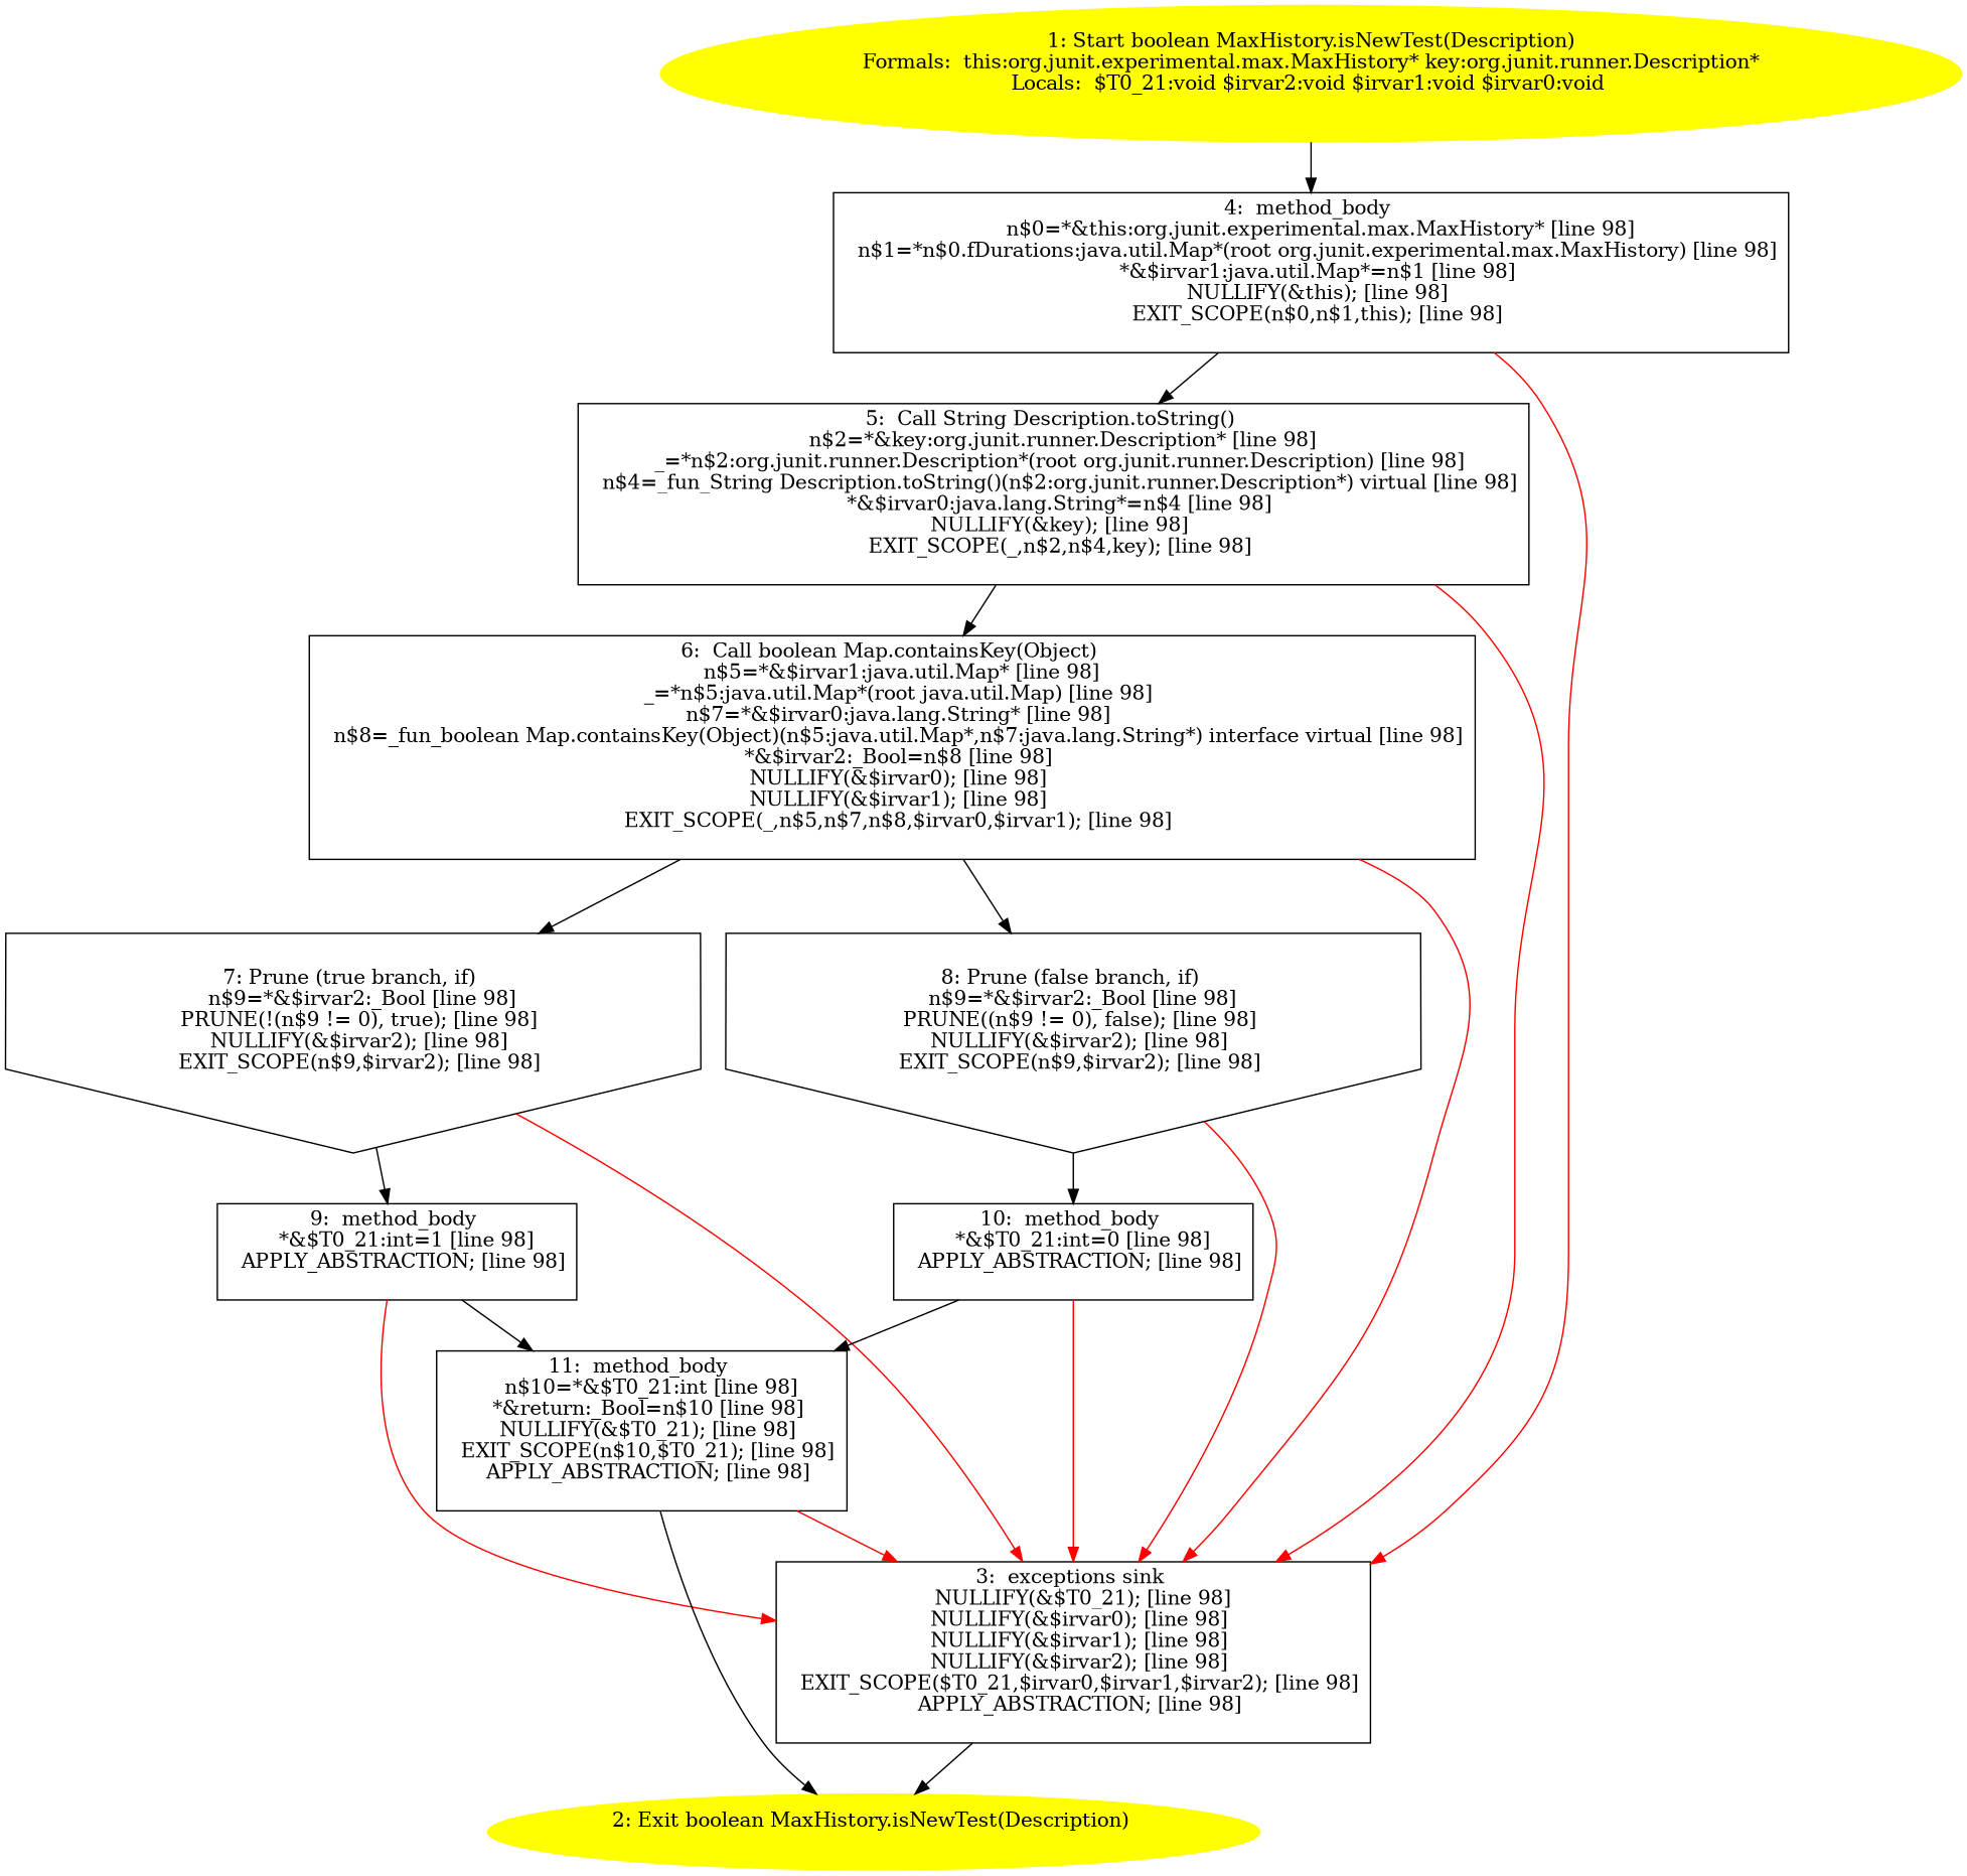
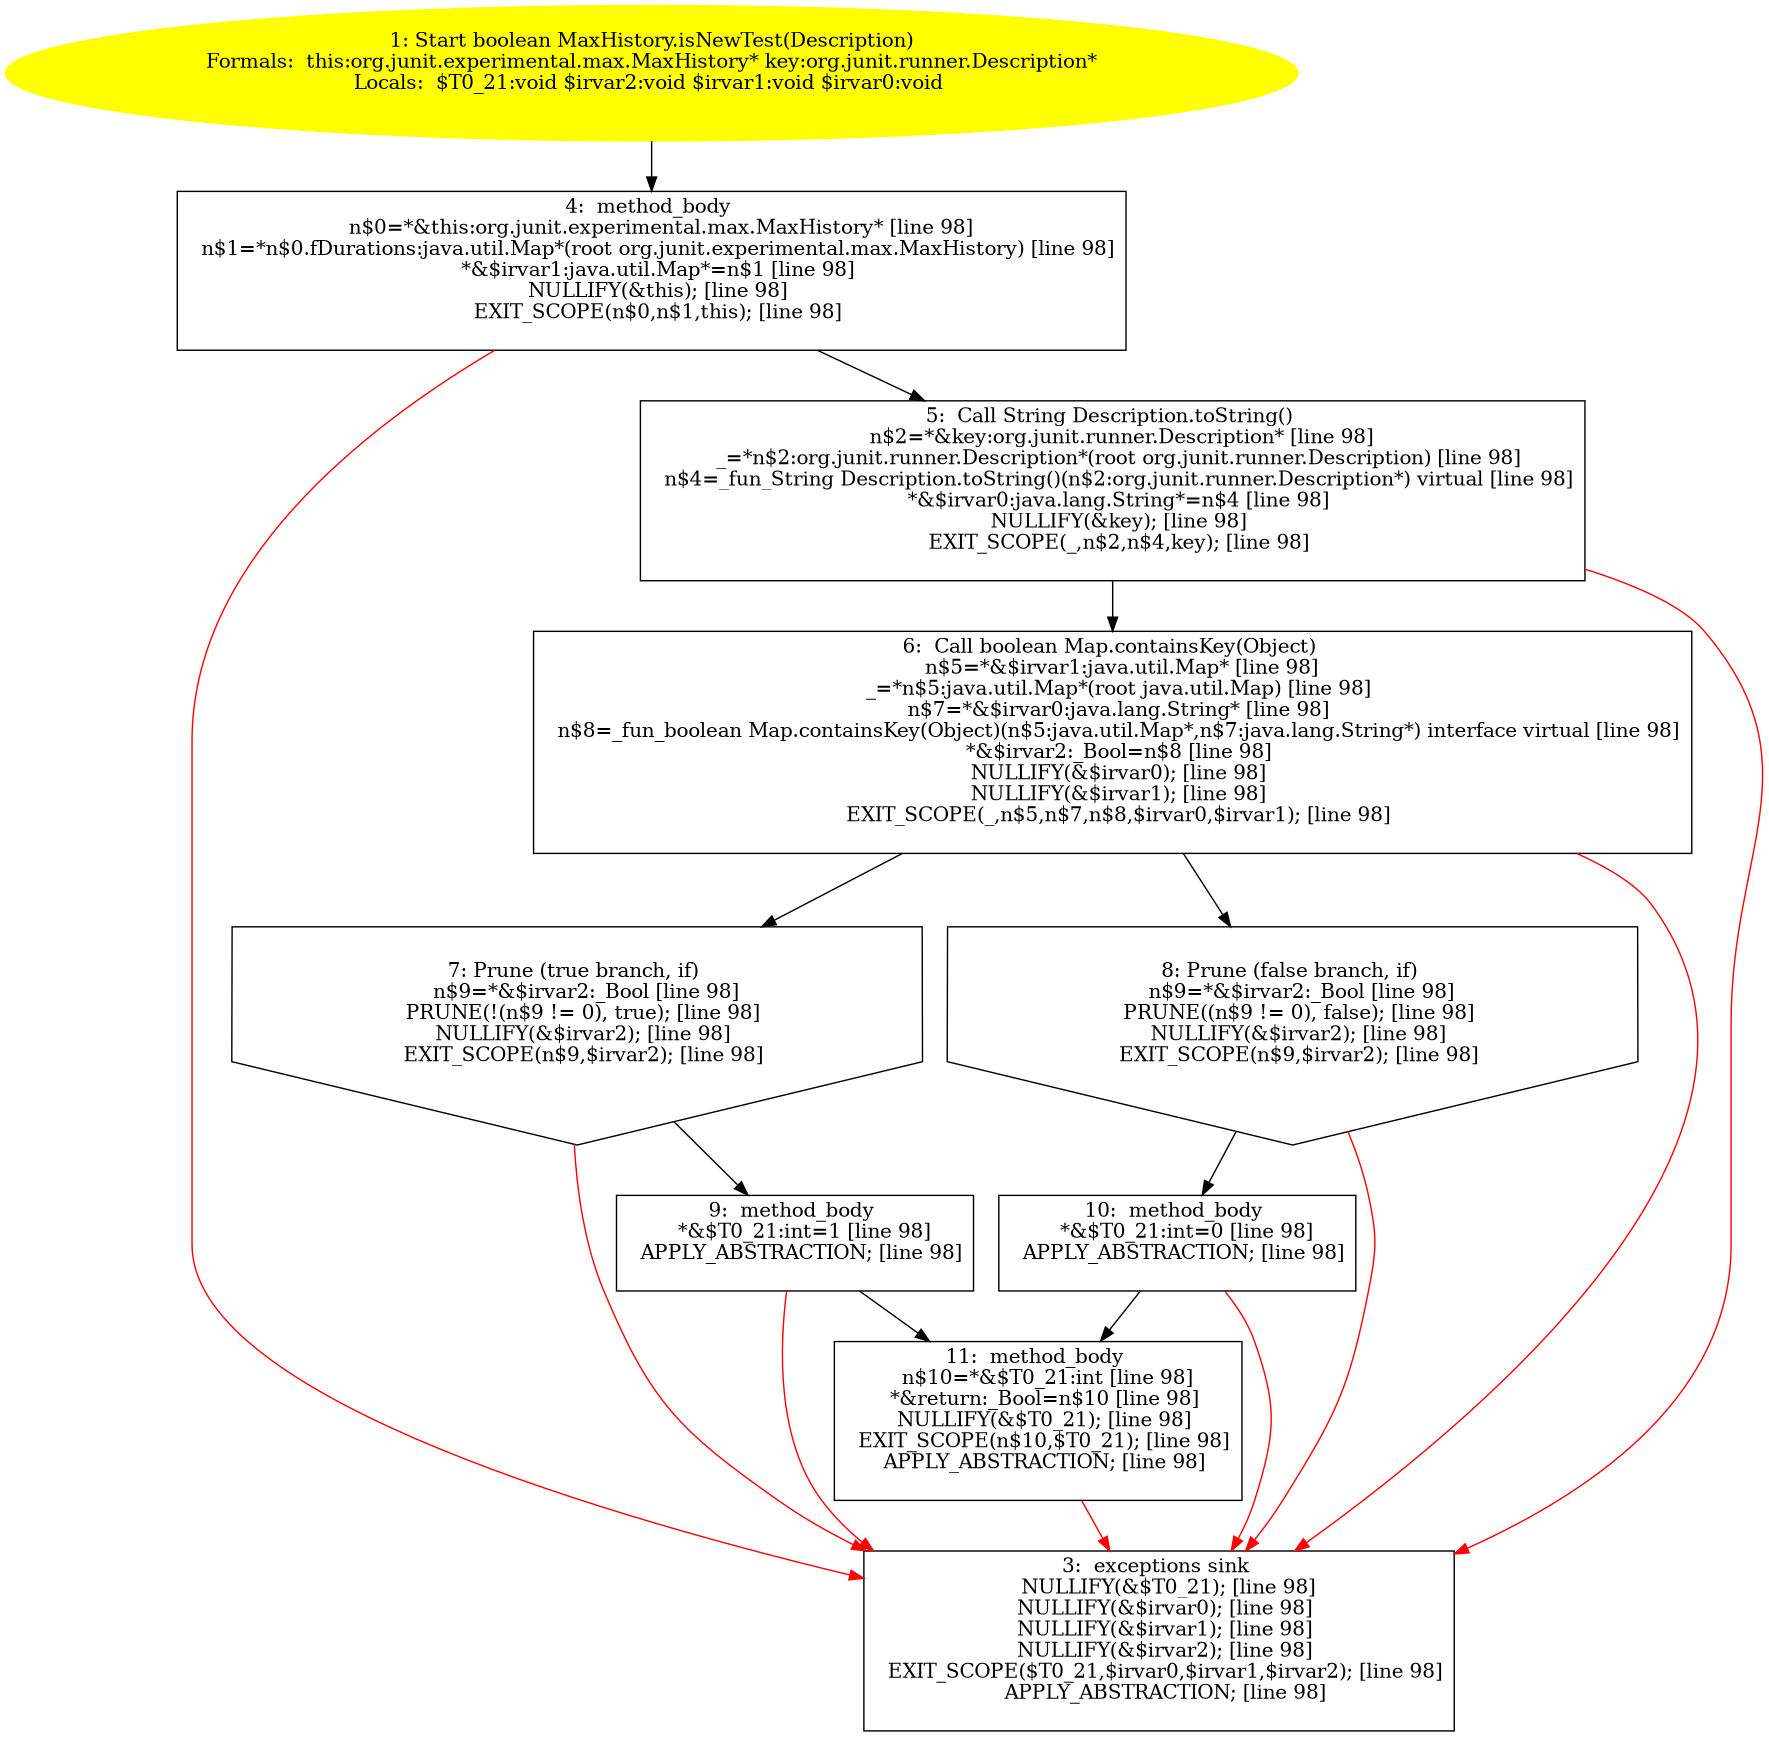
  digraph {
    node [shape=box]
    n1 [color=yellow label="1: Start boolean MaxHistory.isNewTest(Description)\nFormals:  this:org.junit.experimental.max.MaxHistory* key:org.junit.runner.Description*\nLocals:  $T0_21:void $irvar2:void $irvar1:void $irvar0:void \n  " style=filled shape=""]
    n2 [label="4:  method_body \n   n$0=*&this:org.junit.experimental.max.MaxHistory* [line 98]\n  n$1=*n$0.fDurations:java.util.Map*(root org.junit.experimental.max.MaxHistory) [line 98]\n  *&$irvar1:java.util.Map*=n$1 [line 98]\n  NULLIFY(&this); [line 98]\n  EXIT_SCOPE(n$0,n$1,this); [line 98]\n "]
    n3 [label="3:  exceptions sink \n   NULLIFY(&$T0_21); [line 98]\n  NULLIFY(&$irvar0); [line 98]\n  NULLIFY(&$irvar1); [line 98]\n  NULLIFY(&$irvar2); [line 98]\n  EXIT_SCOPE($T0_21,$irvar0,$irvar1,$irvar2); [line 98]\n  APPLY_ABSTRACTION; [line 98]\n "]
    n4 [label="5:  Call String Description.toString() \n   n$2=*&key:org.junit.runner.Description* [line 98]\n  _=*n$2:org.junit.runner.Description*(root org.junit.runner.Description) [line 98]\n  n$4=_fun_String Description.toString()(n$2:org.junit.runner.Description*) virtual [line 98]\n  *&$irvar0:java.lang.String*=n$4 [line 98]\n  NULLIFY(&key); [line 98]\n  EXIT_SCOPE(_,n$2,n$4,key); [line 98]\n "]
-   n5 [color=yellow label="2: Exit boolean MaxHistory.isNewTest(Description) \n  " style=filled shape=""]
    n6 [label="6:  Call boolean Map.containsKey(Object) \n   n$5=*&$irvar1:java.util.Map* [line 98]\n  _=*n$5:java.util.Map*(root java.util.Map) [line 98]\n  n$7=*&$irvar0:java.lang.String* [line 98]\n  n$8=_fun_boolean Map.containsKey(Object)(n$5:java.util.Map*,n$7:java.lang.String*) interface virtual [line 98]\n  *&$irvar2:_Bool=n$8 [line 98]\n  NULLIFY(&$irvar0); [line 98]\n  NULLIFY(&$irvar1); [line 98]\n  EXIT_SCOPE(_,n$5,n$7,n$8,$irvar0,$irvar1); [line 98]\n "]
    n7 [label="7: Prune (true branch, if) \n   n$9=*&$irvar2:_Bool [line 98]\n  PRUNE(!(n$9 != 0), true); [line 98]\n  NULLIFY(&$irvar2); [line 98]\n  EXIT_SCOPE(n$9,$irvar2); [line 98]\n " shape=invhouse]
    n8 [label="8: Prune (false branch, if) \n   n$9=*&$irvar2:_Bool [line 98]\n  PRUNE((n$9 != 0), false); [line 98]\n  NULLIFY(&$irvar2); [line 98]\n  EXIT_SCOPE(n$9,$irvar2); [line 98]\n " shape=invhouse]
    n9 [label="9:  method_body \n   *&$T0_21:int=1 [line 98]\n  APPLY_ABSTRACTION; [line 98]\n "]
    n10 [label="10:  method_body \n   *&$T0_21:int=0 [line 98]\n  APPLY_ABSTRACTION; [line 98]\n "]
    n11 [label="11:  method_body \n   n$10=*&$T0_21:int [line 98]\n  *&return:_Bool=n$10 [line 98]\n  NULLIFY(&$T0_21); [line 98]\n  EXIT_SCOPE(n$10,$T0_21); [line 98]\n  APPLY_ABSTRACTION; [line 98]\n "]
    n1 -> n2
    n2 -> n3 [color=red]
    n2 -> n4
-   n3 -> n5
    n4 -> n3 [color=red]
    n4 -> n6
    n6 -> n3 [color=red]
    n6 -> n7
    n6 -> n8
    n7 -> n3 [color=red]
    n7 -> n9
    n8 -> n3 [color=red]
    n8 -> n10
    n9 -> n3 [color=red]
    n9 -> n11
    n10 -> n3 [color=red]
    n10 -> n11
    n11 -> n3 [color=red]
-   n11 -> n5
  }
